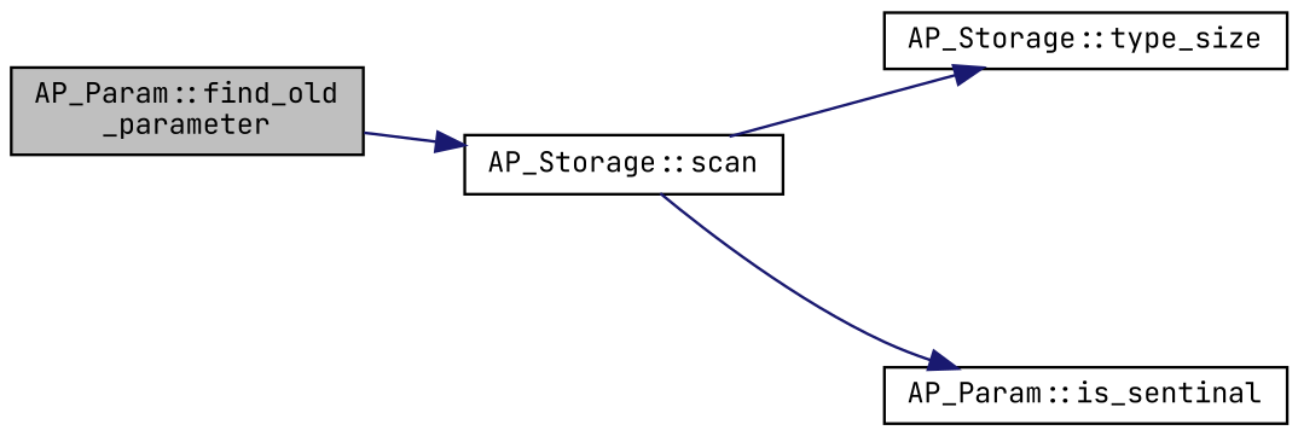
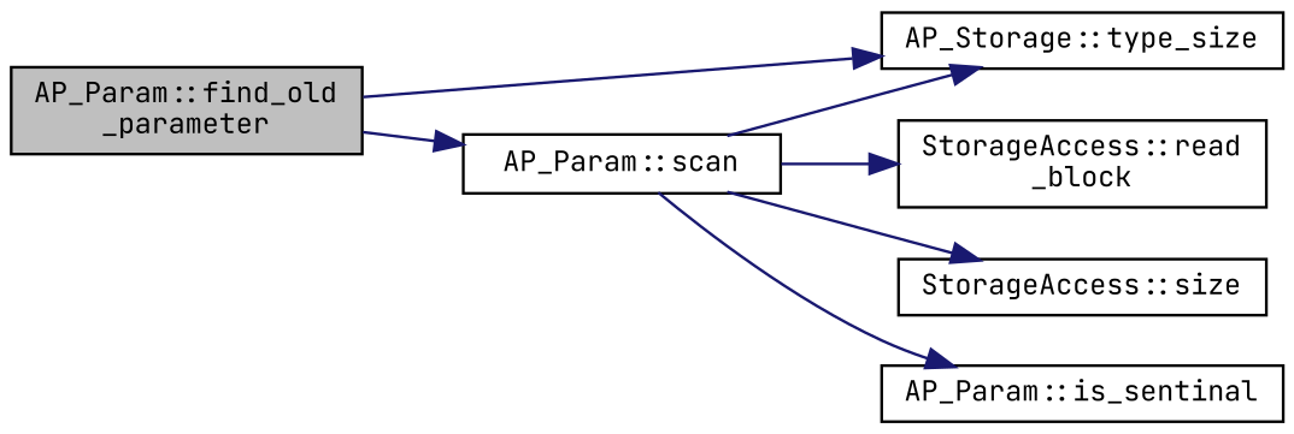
  digraph {
    fontname="JetBrains Mono"
    rankdir=LR
    node [color=black fillcolor=white fontname="JetBrains Mono" fontsize=10 shape=record style=filled]
    edge [color=midnightblue fontname="JetBrains Mono" fontsize=10 labelfontname=Helvetica labelfontsize=10 style=solid]
    n1 [fillcolor=grey75 fontcolor=black height=0.2 label="AP_Param::find_old\l_parameter" width=0.4]
-   n2 [height=0.2 label="AP_Storage::scan" width=0.4]
+   n2 [height=0.2 label="AP_Param::scan" width=0.4]
    n3 [height=0.2 label="AP_Storage::type_size" width=0.4]
+   n4 [height=0.2 label="StorageAccess::read\l_block" width=0.4]
+   n5 [height=0.2 label="StorageAccess::size" width=0.4]
    n6 [height=0.2 label="AP_Param::is_sentinal" width=0.4]
    n1 -> n2
+   n1 -> n3
    n2 -> n3
+   n2 -> n4
+   n2 -> n5
    n2 -> n6
  }
